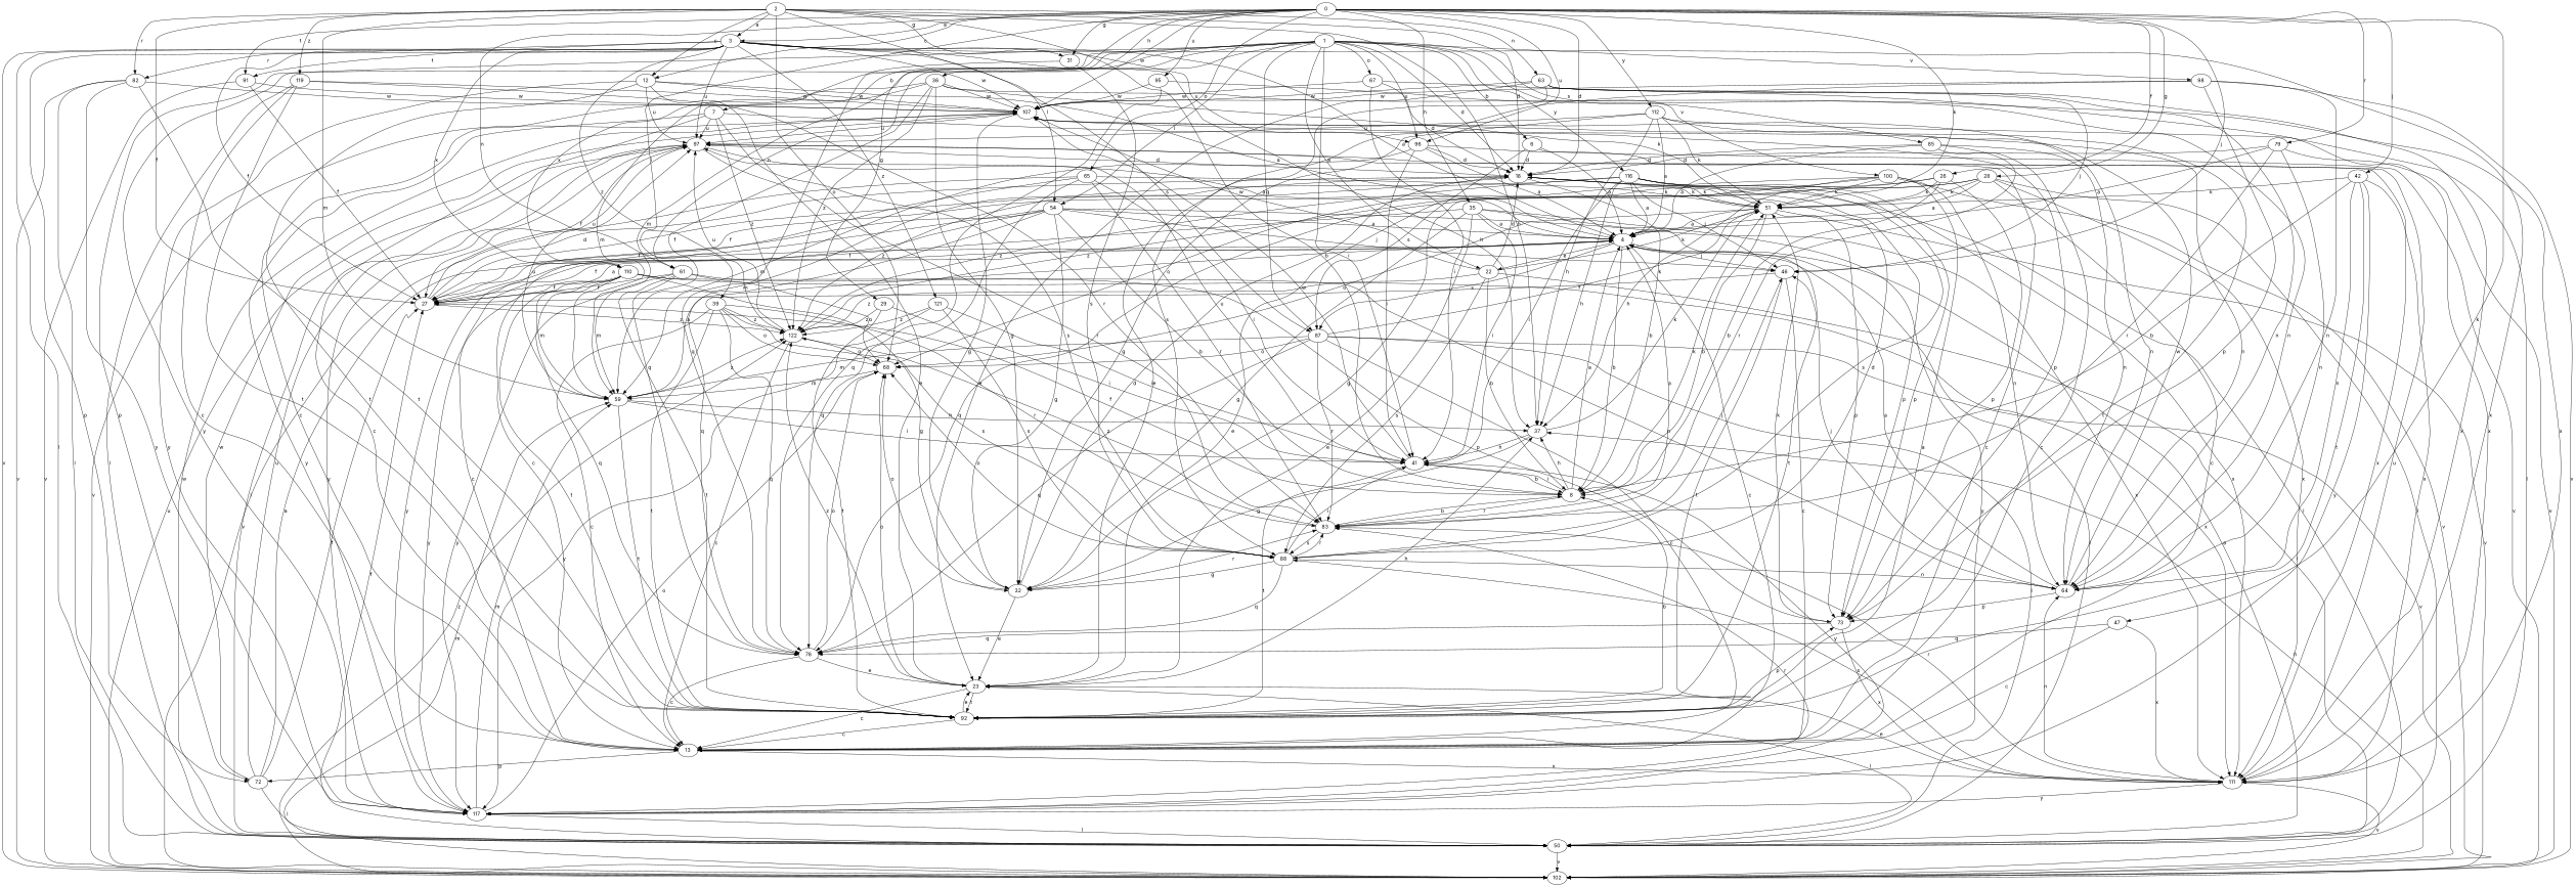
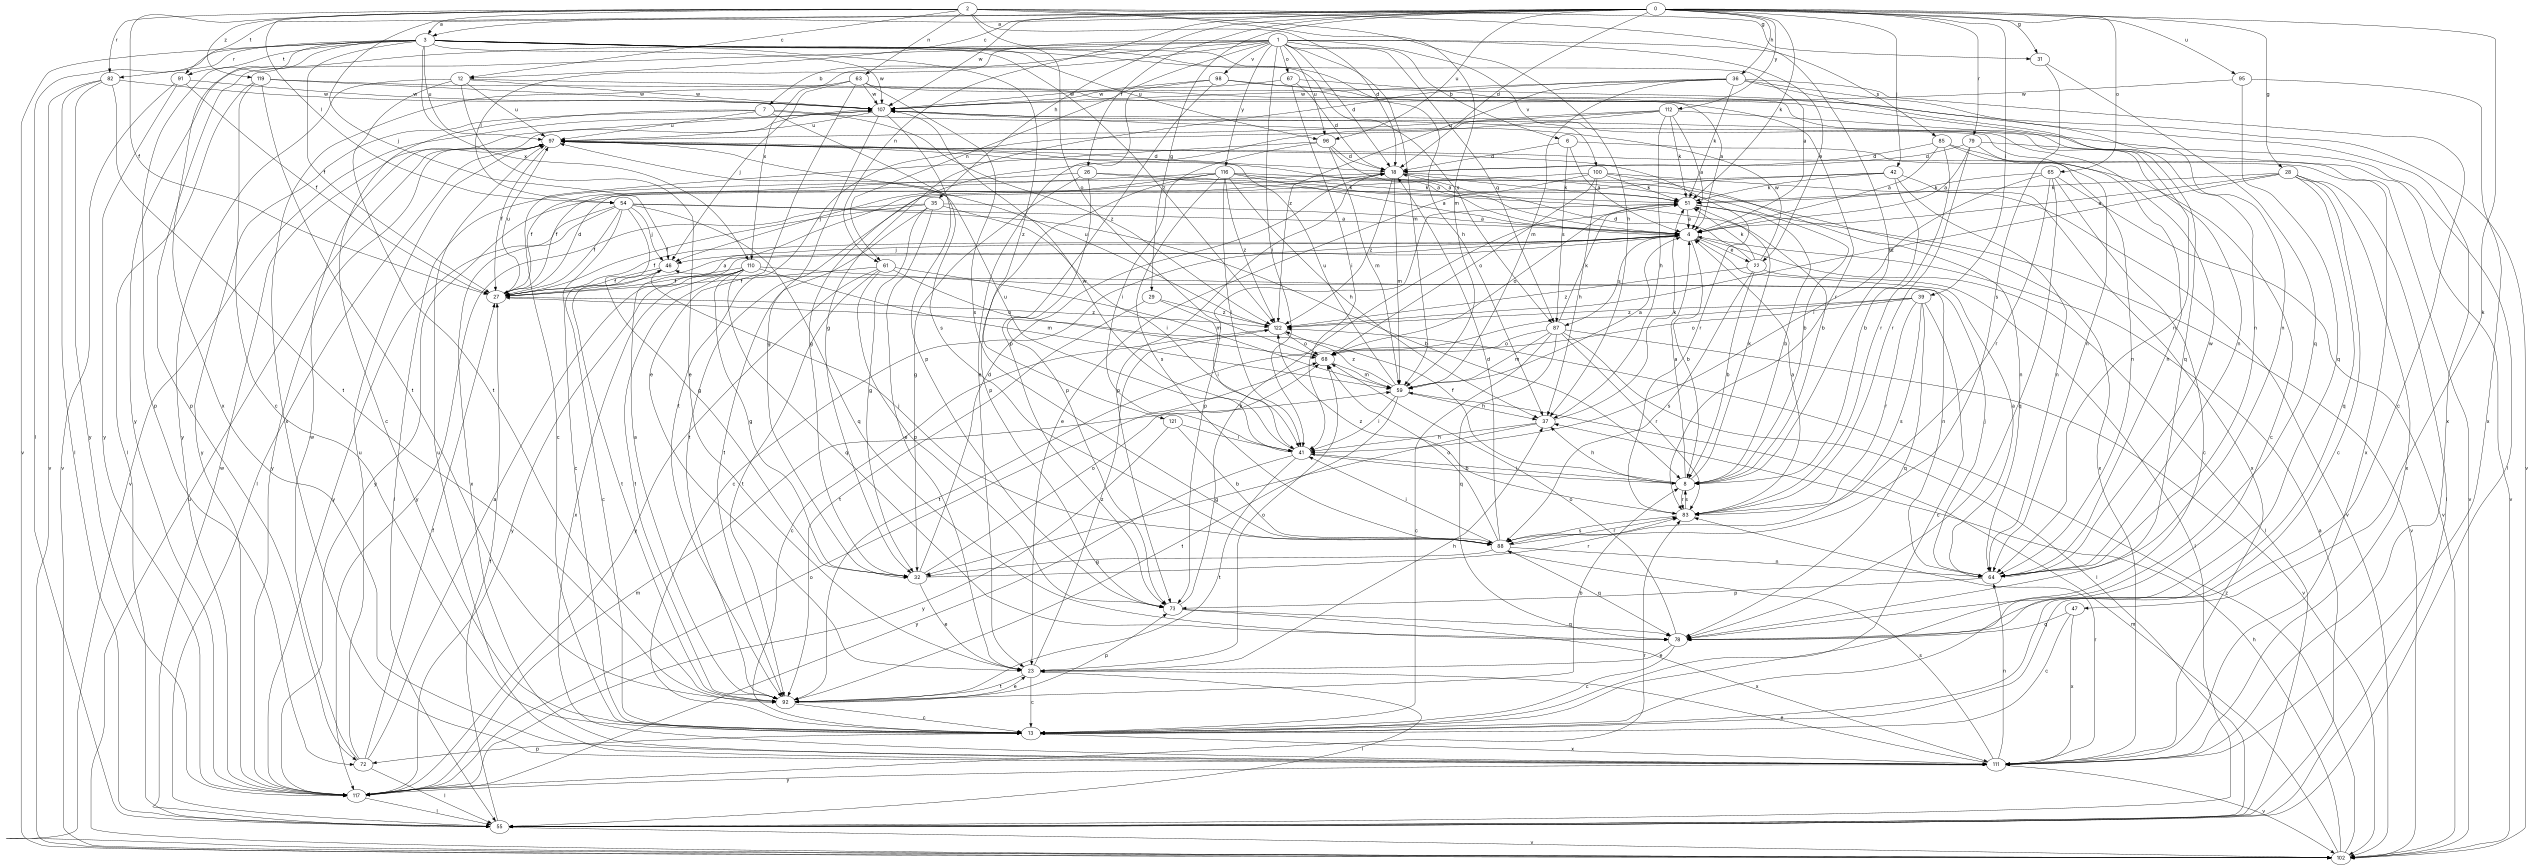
  strict digraph {
    fontname=Inter
    node [fontname=Inter]
    edge [fontname=Inter]
    0
    3
    12
    18
    26
    28
    29
    31
    35
    36
    39
    42
    46
    47
    51
    61
    65
    79
    91
    95
    96
    107
    112
    72
    110
    27
    37
    82
    4
-   55 [label=50]
+   55
    87
    97
    102
    111
    121
    122
    117
    23
    92
    59
    8
    73
    32
    78
    13
    41
    88
    64
    68
    83
    1
    6
    7
    22
    54
    67
    85
    98
    100
    116
    2
    63
    119
    0 -> 3 [label=a]
    0 -> 12 [label=c]
    0 -> 18 [label=d]
    0 -> 26 [label=f]
    0 -> 28 [label=g]
    0 -> 29 [label=g]
    0 -> 31 [label=g]
    0 -> 35 [label=h]
    0 -> 36 [label=h]
    0 -> 39 [label=i]
    0 -> 42 [label=j]
    0 -> 46 [label=j]
    0 -> 47 [label=k]
    0 -> 51 [label=k]
    0 -> 61 [label=n]
    0 -> 65 [label=o]
    0 -> 79 [label=r]
    0 -> 91 [label=t]
    0 -> 95 [label=u]
    0 -> 96 [label=u]
    0 -> 107 [label=w]
    0 -> 112 [label=y]
    3 -> 91 [label=t]
    3 -> 96 [label=u]
    3 -> 107 [label=w]
    3 -> 72 [label=p]
    3 -> 110 [label=x]
    3 -> 27 [label=f]
    3 -> 37 [label=h]
    3 -> 82 [label=r]
    3 -> 4 [label=a]
    3 -> 55 [label=l]
    3 -> 87 [label=s]
    3 -> 97 [label=u]
    3 -> 102 [label=v]
    3 -> 111 [label=x]
    3 -> 121 [label=z]
    3 -> 122 [label=z]
    12 -> 107 [label=w]
    12 -> 4 [label=a]
    12 -> 97 [label=u]
    12 -> 117 [label=y]
    12 -> 23 [label=e]
    12 -> 92 [label=t]
    18 -> 51 [label=k]
    18 -> 55 [label=l]
    18 -> 122 [label=z]
    18 -> 59 [label=m]
    18 -> 8 [label=b]
    18 -> 73 [label=p]
    26 -> 51 [label=k]
    26 -> 27 [label=f]
    26 -> 8 [label=b]
    26 -> 73 [label=p]
    26 -> 32 [label=g]
    28 -> 51 [label=k]
    28 -> 4 [label=a]
    28 -> 55 [label=l]
    28 -> 111 [label=x]
    28 -> 122 [label=z]
    28 -> 78 [label=q]
    28 -> 13 [label=c]
    29 -> 122 [label=z]
    29 -> 92 [label=t]
    29 -> 41 [label=i]
    31 -> 78 [label=q]
    31 -> 88 [label=s]
    35 -> 27 [label=f]
    35 -> 4 [label=a]
    35 -> 117 [label=y]
    35 -> 23 [label=e]
    35 -> 92 [label=t]
    35 -> 32 [label=g]
    35 -> 41 [label=i]
    36 -> 51 [label=k]
    36 -> 107 [label=w]
    36 -> 122 [label=z]
    36 -> 59 [label=m]
    36 -> 32 [label=g]
    36 -> 78 [label=q]
    36 -> 13 [label=c]
    36 -> 64 [label=n]
    39 -> 122 [label=z]
    39 -> 92 [label=t]
    39 -> 78 [label=q]
    39 -> 13 [label=c]
    39 -> 88 [label=s]
    39 -> 68 [label=o]
    39 -> 83 [label=r]
    42 -> 51 [label=k]
    42 -> 111 [label=x]
    42 -> 117 [label=y]
    42 -> 92 [label=t]
    42 -> 8 [label=b]
    42 -> 64 [label=n]
    46 -> 27 [label=f]
    46 -> 92 [label=t]
    46 -> 13 [label=c]
    47 -> 111 [label=x]
    47 -> 78 [label=q]
    47 -> 13 [label=c]
    51 -> 4 [label=a]
    51 -> 102 [label=v]
    51 -> 8 [label=b]
    51 -> 73 [label=p]
    51 -> 68 [label=o]
    61 -> 27 [label=f]
    61 -> 117 [label=y]
    61 -> 92 [label=t]
    61 -> 59 [label=m]
    61 -> 73 [label=p]
    61 -> 68 [label=o]
    65 -> 51 [label=k]
    65 -> 102 [label=v]
    65 -> 78 [label=q]
    65 -> 13 [label=c]
    65 -> 41 [label=i]
    65 -> 83 [label=r]
    79 -> 18 [label=d]
    79 -> 4 [label=a]
    79 -> 102 [label=v]
    79 -> 64 [label=n]
    79 -> 83 [label=r]
    91 -> 107 [label=w]
    91 -> 27 [label=f]
    91 -> 102 [label=v]
+   91 -> 117 [label=y]
    95 -> 107 [label=w]
    95 -> 111 [label=x]
    95 -> 78 [label=q]
    96 -> 18 [label=d]
    96 -> 4 [label=a]
    96 -> 59 [label=m]
    96 -> 13 [label=c]
    96 -> 41 [label=i]
    107 -> 97 [label=u]
    107 -> 102 [label=v]
    107 -> 73 [label=p]
    107 -> 32 [label=g]
    107 -> 64 [label=n]
    112 -> 51 [label=k]
    112 -> 37 [label=h]
    112 -> 4 [label=a]
    112 -> 55 [label=l]
    112 -> 97 [label=u]
    112 -> 92 [label=t]
    112 -> 32 [label=g]
    72 -> 107 [label=w]
    72 -> 27 [label=f]
    72 -> 4 [label=a]
    72 -> 55 [label=l]
    72 -> 97 [label=u]
    110 -> 27 [label=f]
    110 -> 111 [label=x]
    110 -> 117 [label=y]
    110 -> 92 [label=t]
    110 -> 59 [label=m]
    110 -> 32 [label=g]
    110 -> 78 [label=q]
    110 -> 64 [label=n]
    27 -> 18 [label=d]
    27 -> 4 [label=a]
    27 -> 97 [label=u]
    27 -> 122 [label=z]
    37 -> 51 [label=k]
    37 -> 32 [label=g]
    37 -> 41 [label=h]
    82 -> 107 [label=w]
    82 -> 55 [label=l]
    82 -> 102 [label=v]
    82 -> 117 [label=y]
    82 -> 92 [label=t]
    4 -> 46 [label=j]
    4 -> 27 [label=f]
    4 -> 55 [label=l]
    4 -> 87 [label=s]
    4 -> 8 [label=b]
    4 -> 13 [label=c]
    4 -> 22 [label=e]
    55 -> 107 [label=w]
    55 -> 27 [label=f]
    55 -> 4 [label=a]
    55 -> 102 [label=v]
    87 -> 51 [label=k]
    87 -> 55 [label=l]
    87 -> 102 [label=v]
    87 -> 59 [label=m]
    87 -> 78 [label=q]
    87 -> 13 [label=c]
    87 -> 68 [label=o]
    87 -> 83 [label=r]
    97 -> 18 [label=d]
    97 -> 27 [label=f]
    97 -> 4 [label=a]
    97 -> 55 [label=l]
    97 -> 111 [label=x]
    97 -> 117 [label=y]
    97 -> 83 [label=r]
    102 -> 37 [label=h]
    102 -> 97 [label=u]
    102 -> 122 [label=z]
    102 -> 59 [label=m]
    111 -> 97 [label=u]
    111 -> 102 [label=v]
    111 -> 117 [label=y]
    111 -> 23 [label=e]
    111 -> 88 [label=s]
    111 -> 64 [label=n]
    111 -> 83 [label=r]
-   121 -> 122 [label=z]
    121 -> 117 [label=y]
    121 -> 41 [label=i]
-   121 -> 88 [label=s]
+   121 -> 88 [label=b]
    122 -> 97 [label=u]
    122 -> 13 [label=c]
    122 -> 68 [label=o]
    117 -> 55 [label=l]
    117 -> 59 [label=m]
    117 -> 68 [label=o]
    117 -> 83 [label=r]
    23 -> 37 [label=h]
    23 -> 55 [label=l]
    23 -> 122 [label=z]
    23 -> 92 [label=t]
    23 -> 13 [label=c]
    23 -> 68 [label=o]
    92 -> 23 [label=e]
    92 -> 8 [label=b]
    92 -> 73 [label=p]
    92 -> 13 [label=c]
    59 -> 37 [label=h]
    59 -> 4 [label=a]
    59 -> 97 [label=u]
    59 -> 122 [label=z]
    59 -> 92 [label=t]
    59 -> 41 [label=i]
    8 -> 51 [label=k]
    8 -> 27 [label=f]
    8 -> 37 [label=h]
    8 -> 4 [label=a]
    8 -> 41 [label=i]
    8 -> 83 [label=r]
    73 -> 51 [label=k]
    73 -> 111 [label=x]
    73 -> 78 [label=q]
    32 -> 18 [label=d]
    32 -> 23 [label=e]
    32 -> 68 [label=o]
    32 -> 83 [label=r]
    78 -> 23 [label=e]
    78 -> 13 [label=c]
    78 -> 68 [label=o]
    13 -> 72 [label=p]
    13 -> 111 [label=x]
    41 -> 107 [label=w]
    41 -> 97 [label=u]
    41 -> 117 [label=y]
    41 -> 92 [label=t]
    41 -> 8 [label=b]
    88 -> 18 [label=d]
    88 -> 46 [label=j]
    88 -> 32 [label=g]
    88 -> 78 [label=q]
    88 -> 41 [label=i]
    88 -> 64 [label=n]
    88 -> 68 [label=o]
    88 -> 83 [label=r]
    64 -> 46 [label=j]
    64 -> 107 [label=w]
    64 -> 4 [label=a]
    64 -> 73 [label=p]
    68 -> 59 [label=m]
    83 -> 4 [label=a]
    83 -> 122 [label=z]
-   83 -> 8 [label=b]
+   83 -> 8 [label=s]
    83 -> 88 [label=s]
    1 -> 18 [label=d]
    1 -> 61 [label=n]
    1 -> 96 [label=u]
    1 -> 72 [label=p]
    1 -> 110 [label=x]
    1 -> 87 [label=q]
    1 -> 117 [label=y]
    1 -> 59 [label=m]
    1 -> 41 [label=i]
    1 -> 6 [label=b]
    1 -> 7 [label=b]
    1 -> 22 [label=e]
    1 -> 54 [label=l]
    1 -> 67 [label=o]
    1 -> 85 [label=s]
    1 -> 98 [label=v]
    1 -> 100 [label=v]
    1 -> 116 [label=y]
    6 -> 18 [label=d]
    6 -> 4 [label=a]
    6 -> 87 [label=s]
    6 -> 102 [label=v]
    7 -> 97 [label=u]
    7 -> 122 [label=z]
    7 -> 117 [label=y]
    7 -> 13 [label=c]
    7 -> 88 [label=s]
    7 -> 64 [label=n]
    22 -> 18 [label=d]
    22 -> 51 [label=k]
    22 -> 107 [label=w]
    22 -> 55 [label=l]
    22 -> 122 [label=z]
    22 -> 8 [label=b]
    22 -> 88 [label=s]
    54 -> 46 [label=j]
    54 -> 27 [label=f]
    54 -> 4 [label=a]
    54 -> 111 [label=x]
    54 -> 117 [label=y]
    54 -> 8 [label=b]
    54 -> 32 [label=g]
    54 -> 78 [label=q]
    54 -> 13 [label=c]
    67 -> 18 [label=d]
    67 -> 107 [label=w]
    67 -> 111 [label=x]
    67 -> 41 [label=i]
    85 -> 18 [label=d]
    85 -> 4 [label=a]
    85 -> 13 [label=c]
    85 -> 64 [label=n]
    85 -> 83 [label=r]
    98 -> 107 [label=w]
    98 -> 102 [label=v]
    98 -> 23 [label=e]
    98 -> 73 [label=p]
    98 -> 64 [label=n]
    100 -> 51 [label=k]
    100 -> 37 [label=h]
    100 -> 102 [label=v]
    100 -> 23 [label=e]
    100 -> 92 [label=a]
    100 -> 64 [label=n]
    100 -> 68 [label=o]
    116 -> 46 [label=j]
    116 -> 51 [label=k]
    116 -> 27 [label=f]
    116 -> 37 [label=h]
    116 -> 4 [label=a]
    116 -> 111 [label=x]
    116 -> 122 [label=z]
    116 -> 73 [label=p]
    116 -> 41 [label=i]
    116 -> 88 [label=s]
    2 -> 3 [label=a]
    2 -> 12 [label=c]
    2 -> 18 [label=d]
    2 -> 31 [label=g]
    2 -> 27 [label=f]
    2 -> 37 [label=h]
    2 -> 82 [label=r]
    2 -> 59 [label=m]
    2 -> 8 [label=b]
    2 -> 68 [label=o]
    2 -> 54 [label=l]
    2 -> 63 [label=n]
    2 -> 119 [label=z]
    63 -> 46 [label=j]
    63 -> 107 [label=w]
    63 -> 111 [label=x]
    63 -> 23 [label=e]
    63 -> 88 [label=s]
    63 -> 64 [label=n]
    119 -> 107 [label=w]
    119 -> 55 [label=l]
    119 -> 92 [label=t]
    119 -> 13 [label=c]
    119 -> 83 [label=r]
  }
